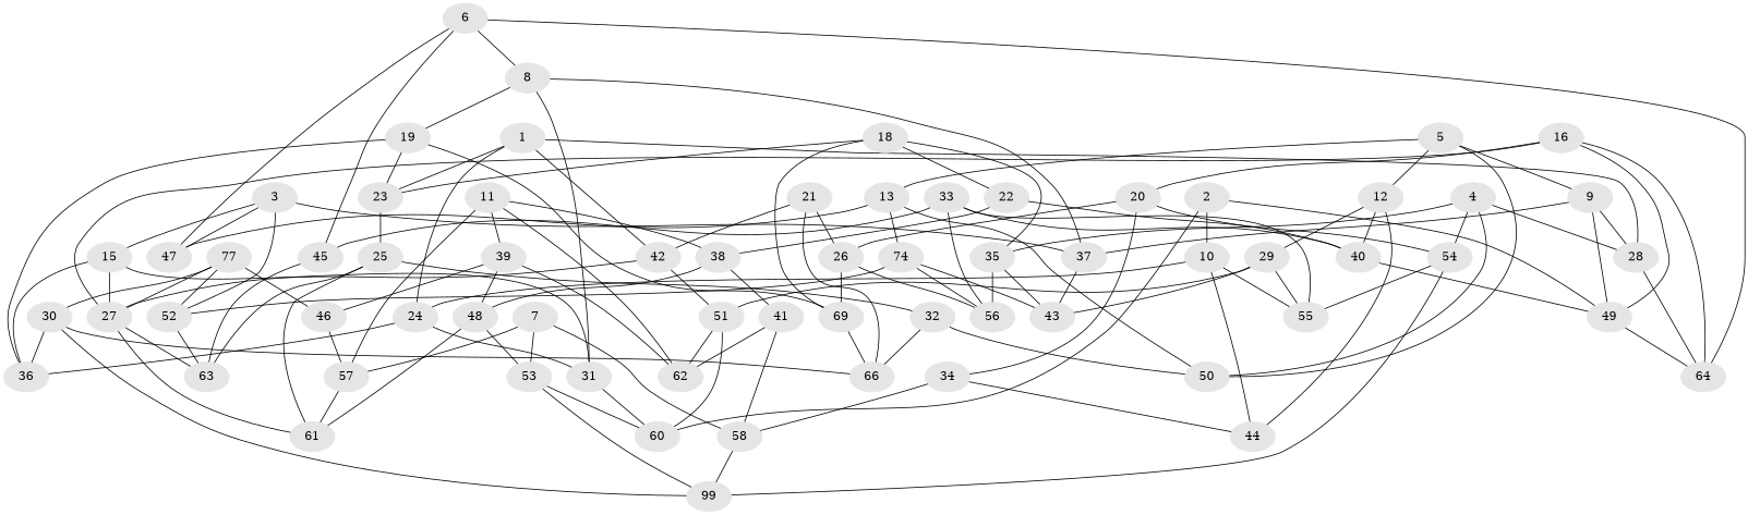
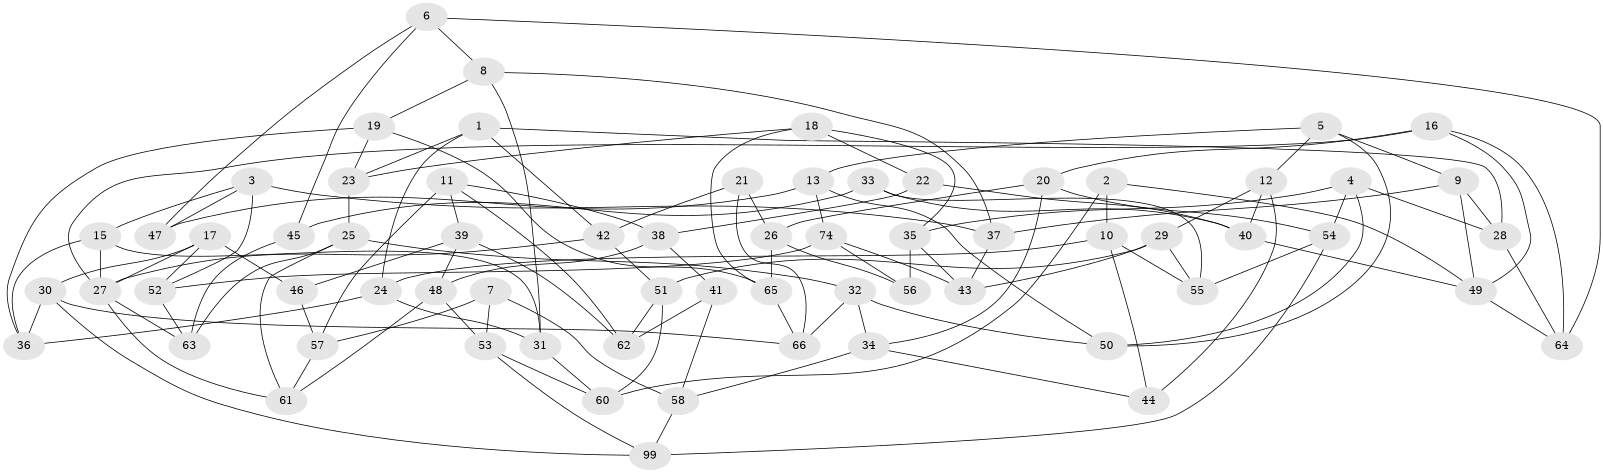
  graph {
    node [color=gray90 style=filled]
    1
    23
    24
    28
    42
    25
    31
    36
    64
    27
    51
    2
    10
    49
    60
    44
    55
    3
    15
    37
    47
    52
    43
    63
    4
    35
    50
    54
    56
    n30 [label=99]
    5
    9
    12
    13
    29
    40
    n37 [label=74]
    6
    8
    45
    19
    7
    53
    57
    58
    41
    62
    61
-   65 [label=69]
+   65
    11
    38
    39
    48
    46
    16
    20
    26
    34
-   17 [label=77]
+   17
    30
    66
    18
    22
    21
    32
    33
    1 -- 23
    1 -- 24
    1 -- 28
    1 -- 42
    23 -- 25
    24 -- 31
    24 -- 36
    28 -- 64
    42 -- 27
    42 -- 51
    25 -- 63
    25 -- 61
    25 -- 32
    31 -- 60
    27 -- 63
    27 -- 61
    51 -- 60
    51 -- 62
    2 -- 10
    2 -- 49
    2 -- 60
    10 -- 24
    10 -- 44
    10 -- 55
    49 -- 64
    3 -- 15
    3 -- 37
    3 -- 47
    3 -- 52
    15 -- 31
    15 -- 36
    15 -- 27
    37 -- 43
    52 -- 63
    4 -- 28
    4 -- 35
    4 -- 50
    4 -- 54
    35 -- 43
    35 -- 56
    54 -- 55
    54 -- n30
    5 -- 50
    5 -- 9
    5 -- 12
    5 -- 13
    9 -- 28
    9 -- 49
    9 -- 37
    12 -- 44
    12 -- 29
    12 -- 40
    13 -- 47
    13 -- 50
    13 -- n37
    29 -- 51
    29 -- 55
    29 -- 43
    40 -- 49
    n37 -- 52
    n37 -- 43
    n37 -- 56
    6 -- 64
    6 -- 47
    6 -- 8
    6 -- 45
    8 -- 31
    8 -- 37
    8 -- 19
    45 -- 63
    19 -- 23
    19 -- 36
    19 -- 65
    7 -- 53
    7 -- 57
    7 -- 58
    53 -- 60
    53 -- n30
    57 -- 61
    58 -- n30
    41 -- 58
    41 -- 62
    65 -- 66
    11 -- 57
    11 -- 62
    11 -- 38
    11 -- 39
    38 -- 41
    38 -- 48
    39 -- 62
    39 -- 48
    39 -- 46
    48 -- 53
    48 -- 61
    46 -- 57
    16 -- 64
    16 -- 27
    16 -- 49
    16 -- 20
    20 -- 54
    20 -- 26
    20 -- 34
    26 -- 56
    26 -- 65
    34 -- 44
    34 -- 58
    17 -- 27
    17 -- 52
    17 -- 46
    17 -- 30
    30 -- 36
    30 -- n30
    30 -- 66
    18 -- 23
    18 -- 35
    18 -- 65
    18 -- 22
    22 -- 40
    22 -- 38
    21 -- 42
    21 -- 26
    21 -- 66
    32 -- 50
+   32 -- 34
    32 -- 66
    33 -- 55
-   33 -- 56
    33 -- 40
    33 -- 45
  }
